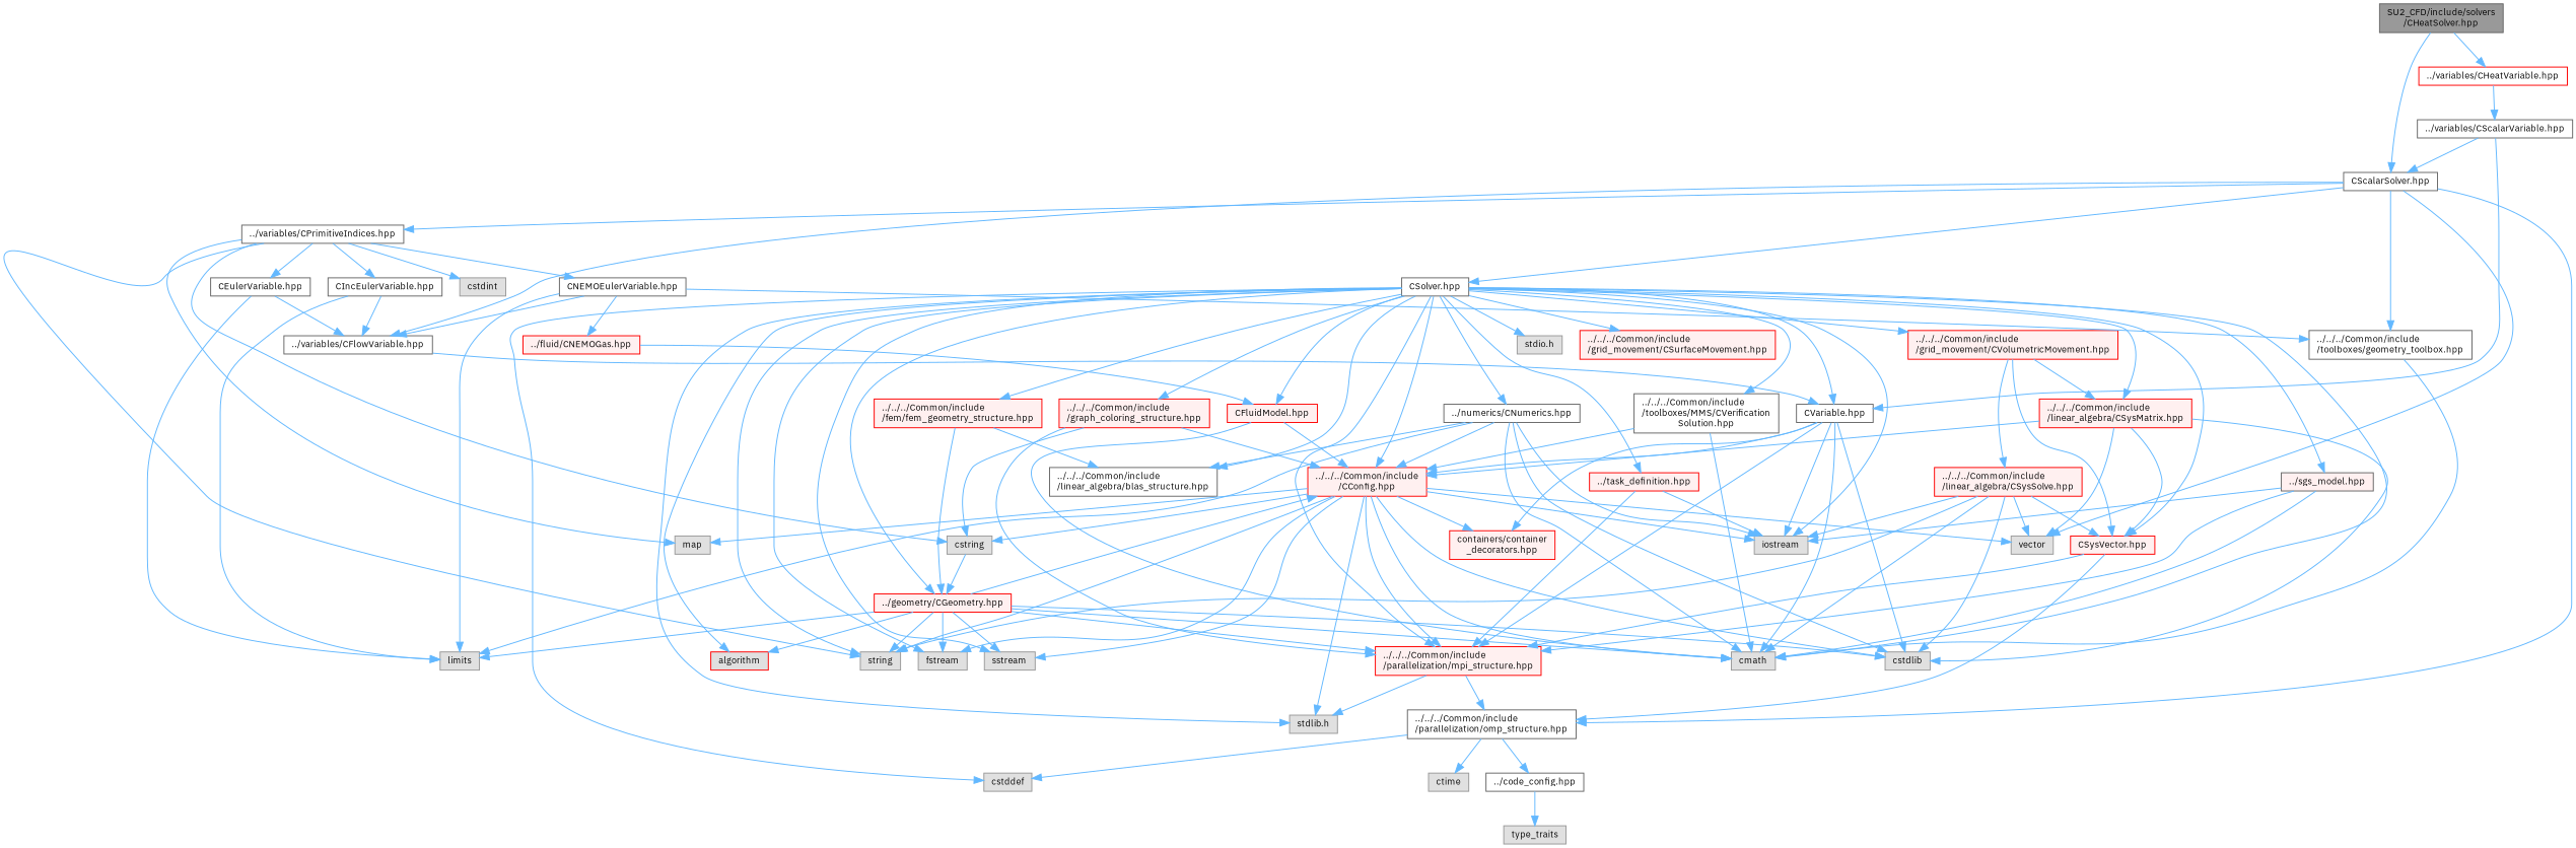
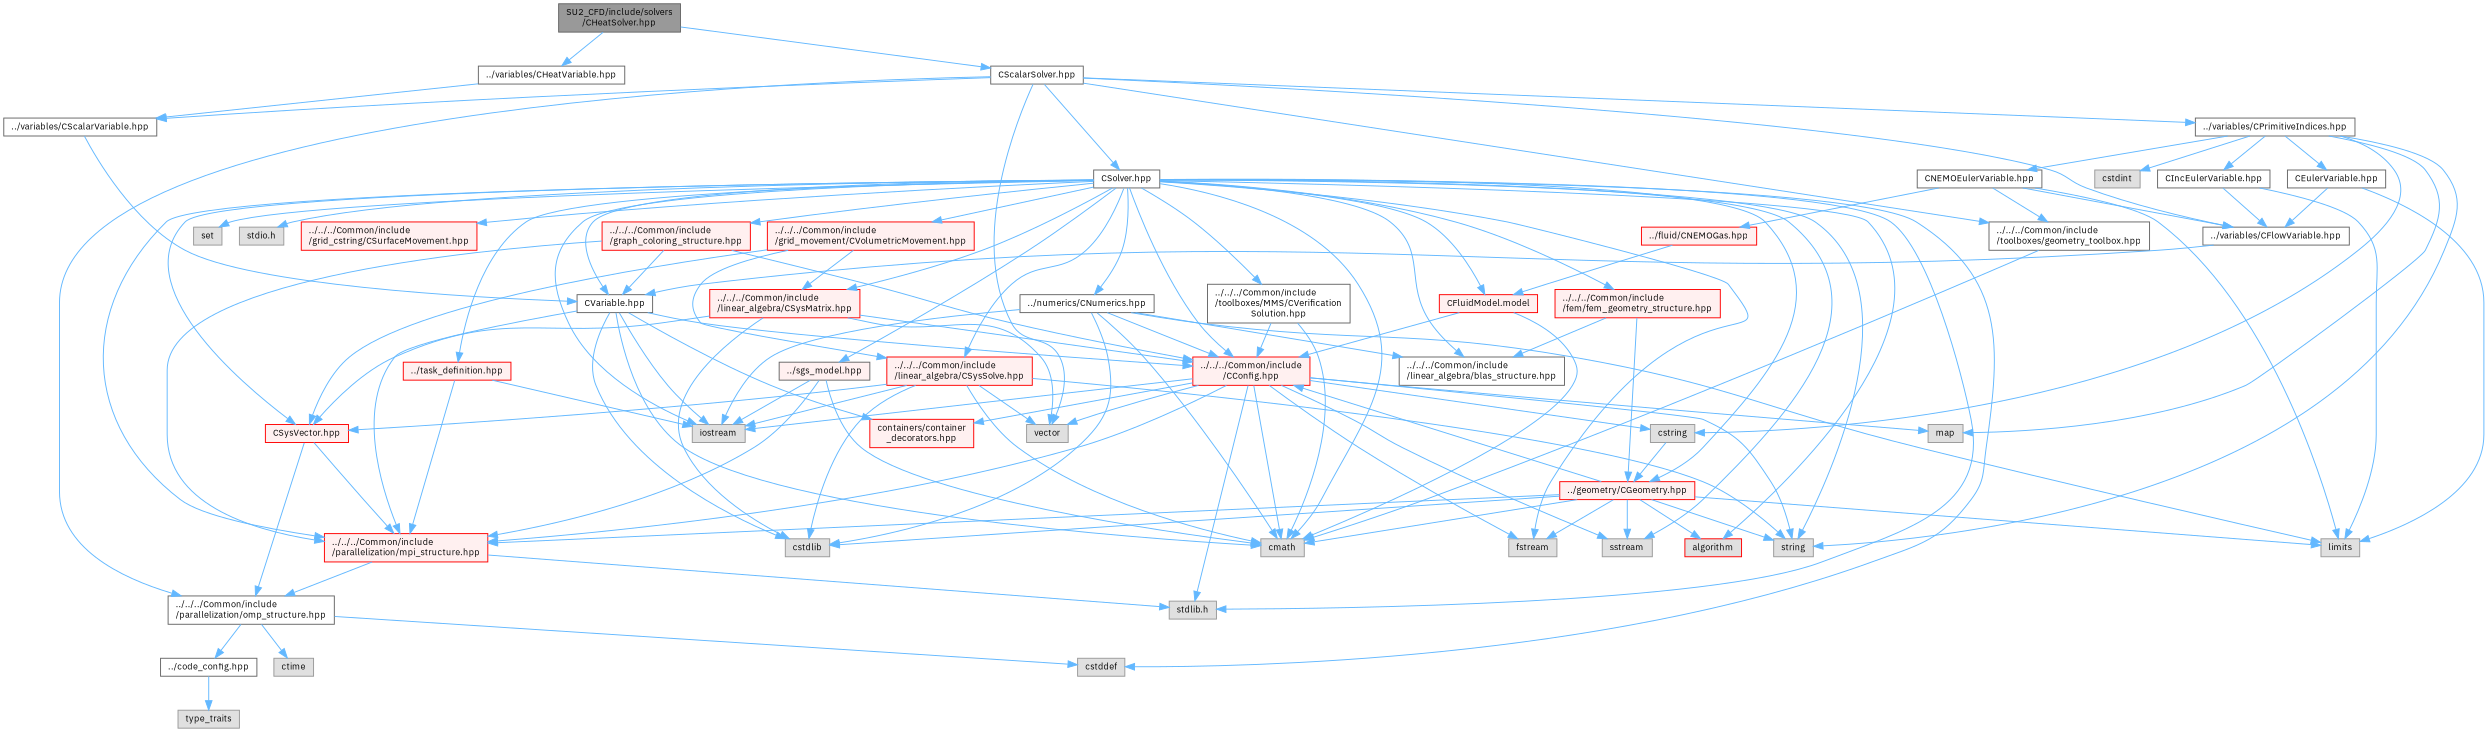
  digraph {
    fontname="IBM Plex Sans"
    node [color=grey40 fillcolor="#E0E0E0" fontname="IBM Plex Sans" fontsize=10 shape=box style=filled]
    edge [color=steelblue1 fontname="IBM Plex Sans" fontsize=10 labelfontname=Helvetica labelfontsize=10 style=solid]
    n1 [color=gray40 fillcolor=grey60 fontcolor=black height=0.2 label="SU2_CFD/include/solvers\l/CHeatSolver.hpp" width=0.4]
    n2 [fillcolor=white height=0.2 label="CScalarSolver.hpp" width=0.4]
-   n3 [color=red fillcolor=white height=0.2 label="../variables/CHeatVariable.hpp" width=0.4]
+   n3 [fillcolor=white height=0.2 label="../variables/CHeatVariable.hpp" width=0.4]
    n4 [color=grey60 height=0.2 label=vector width=0.4]
    n5 [fillcolor=white height=0.2 label="../../../Common/include\l/parallelization/omp_structure.hpp" width=0.4]
    n6 [fillcolor=white height=0.2 label="../../../Common/include\l/toolboxes/geometry_toolbox.hpp" width=0.4]
    n7 [fillcolor=white height=0.2 label="../variables/CScalarVariable.hpp" width=0.4]
    n8 [fillcolor=white height=0.2 label="../variables/CFlowVariable.hpp" width=0.4]
    n9 [fillcolor=white height=0.2 label="../variables/CPrimitiveIndices.hpp" width=0.4]
    n10 [fillcolor=white height=0.2 label="CSolver.hpp" width=0.4]
    n11 [color=grey60 height=0.2 label=cstddef width=0.4]
    n12 [fillcolor=white height=0.2 label="../code_config.hpp" width=0.4]
    n13 [color=grey60 height=0.2 label=ctime width=0.4]
    n14 [color=grey60 height=0.2 label=cmath width=0.4]
    n15 [fillcolor=white height=0.2 label="CVariable.hpp" width=0.4]
    n16 [color=grey60 height=0.2 label=string width=0.4]
    n17 [color=grey60 height=0.2 label=cstring width=0.4]
    n18 [color=grey60 height=0.2 label=map width=0.4]
    n19 [color=grey60 height=0.2 label=cstdint width=0.4]
    n20 [fillcolor=white height=0.2 label="CEulerVariable.hpp" width=0.4]
    n21 [fillcolor=white height=0.2 label="CIncEulerVariable.hpp" width=0.4]
    n22 [fillcolor=white height=0.2 label="CNEMOEulerVariable.hpp" width=0.4]
    n23 [color=red fillcolor="#FFF0F0" height=0.2 label="../../../Common/include\l/parallelization/mpi_structure.hpp" width=0.4]
    n24 [color=grey60 height=0.2 label=iostream width=0.4]
    n25 [color=red fillcolor="#FFF0F0" height=0.2 label="../../../Common/include\l/CConfig.hpp" width=0.4]
    n26 [color=grey60 height=0.2 label="stdlib.h" width=0.4]
    n27 [color=grey60 height=0.2 label=fstream width=0.4]
    n28 [color=grey60 height=0.2 label=sstream width=0.4]
-   n29 [color=red fillcolor="#FFF0F0" height=0.2 label="CFluidModel.hpp" width=0.4]
+   n29 [color=red fillcolor="#FFF0F0" height=0.2 label="CFluidModel.model" width=0.4]
    n30 [color=red height=0.2 label=algorithm width=0.4]
+   n31 [color=grey60 height=0.2 label=set width=0.4]
    n32 [color=grey60 height=0.2 label="stdio.h" width=0.4]
    n33 [color=red fillcolor="#FFF0F0" height=0.2 label="../task_definition.hpp" width=0.4]
    n34 [fillcolor=white height=0.2 label="../numerics/CNumerics.hpp" width=0.4]
    n35 [fillcolor=white height=0.2 label="../../../Common/include\l/linear_algebra/blas_structure.hpp" width=0.4]
    n36 [fillcolor="#FFF0F0" height=0.2 label="../sgs_model.hpp" width=0.4]
    n37 [color=red fillcolor="#FFF0F0" height=0.2 label="../../../Common/include\l/fem/fem_geometry_structure.hpp" width=0.4]
    n38 [color=red fillcolor="#FFF0F0" height=0.2 label="../geometry/CGeometry.hpp" width=0.4]
    n39 [color=red fillcolor="#FFF0F0" height=0.2 label="../../../Common/include\l/linear_algebra/CSysMatrix.hpp" width=0.4]
    n40 [color=red fillcolor="#FFF0F0" height=0.2 label="CSysVector.hpp" width=0.4]
    n41 [color=red fillcolor="#FFF0F0" height=0.2 label="../../../Common/include\l/linear_algebra/CSysSolve.hpp" width=0.4]
-   n42 [color=red fillcolor="#FFF0F0" height=0.2 label="../../../Common/include\l/grid_movement/CSurfaceMovement.hpp" width=0.4]
+   n42 [color=red fillcolor="#FFF0F0" height=0.2 label="../../../Common/include\l/grid_cstring/CSurfaceMovement.hpp" width=0.4]
    n43 [color=red fillcolor="#FFF0F0" height=0.2 label="../../../Common/include\l/grid_movement/CVolumetricMovement.hpp" width=0.4]
    n44 [color=red fillcolor="#FFF0F0" height=0.2 label="../../../Common/include\l/graph_coloring_structure.hpp" width=0.4]
    n45 [fillcolor=white height=0.2 label="../../../Common/include\l/toolboxes/MMS/CVerification\lSolution.hpp" width=0.4]
    n46 [color=grey60 height=0.2 label=type_traits width=0.4]
    n47 [color=grey60 height=0.2 label=cstdlib width=0.4]
    n48 [color=red fillcolor="#FFF0F0" height=0.2 label="containers/container\l_decorators.hpp" width=0.4]
    n49 [color=grey60 height=0.2 label=limits width=0.4]
    n50 [color=red fillcolor="#FFF0F0" height=0.2 label="../fluid/CNEMOGas.hpp" width=0.4]
    n1 -> n2
    n1 -> n3
    n2 -> n4
    n2 -> n5
    n2 -> n6
-   n7 -> n2
+   n2 -> n7
    n2 -> n8
    n2 -> n9
    n2 -> n10
    n3 -> n7
    n5 -> n11
    n5 -> n12
    n5 -> n13
    n6 -> n14
    n7 -> n15
    n8 -> n15
    n9 -> n16
    n9 -> n17
    n9 -> n18
    n9 -> n19
    n9 -> n20
    n9 -> n21
    n9 -> n22
    n10 -> n11
    n10 -> n14
    n10 -> n15
    n10 -> n16
    n10 -> n23
    n10 -> n24
    n10 -> n25
    n10 -> n26
    n10 -> n27
    n10 -> n28
    n10 -> n29
    n10 -> n30
+   n10 -> n31
    n10 -> n32
    n10 -> n33
    n10 -> n34
    n10 -> n35
    n10 -> n36
    n10 -> n37
    n10 -> n38
    n10 -> n39
    n10 -> n40
+   n10 -> n41
    n10 -> n42
    n10 -> n43
    n10 -> n44
    n10 -> n45
    n12 -> n46
    n15 -> n14
    n15 -> n23
    n15 -> n24
    n15 -> n25
    n15 -> n47
    n15 -> n48
    n17 -> n38
    n20 -> n8
    n20 -> n49
    n21 -> n8
    n21 -> n49
    n22 -> n6
    n22 -> n8
    n22 -> n49
    n22 -> n50
    n23 -> n5
    n23 -> n26
    n25 -> n4
    n25 -> n14
    n25 -> n16
    n25 -> n17
    n25 -> n18
    n25 -> n23
    n25 -> n24
    n25 -> n26
    n25 -> n27
    n25 -> n28
-   n25 -> n47
    n25 -> n48
    n29 -> n14
    n29 -> n25
    n33 -> n23
    n33 -> n24
    n34 -> n14
    n34 -> n24
    n34 -> n25
    n34 -> n35
    n34 -> n47
    n34 -> n49
    n36 -> n14
    n36 -> n23
    n36 -> n24
    n37 -> n35
    n37 -> n38
    n38 -> n14
    n38 -> n16
    n38 -> n23
    n38 -> n25
    n38 -> n27
    n38 -> n28
    n38 -> n30
    n38 -> n47
    n38 -> n49
    n39 -> n4
    n39 -> n25
    n39 -> n40
    n39 -> n47
    n40 -> n5
    n40 -> n23
    n41 -> n4
    n41 -> n14
    n41 -> n16
    n41 -> n24
    n41 -> n40
    n41 -> n47
    n43 -> n39
    n43 -> n40
    n43 -> n41
-   n44 -> n17
+   n44 -> n15
    n44 -> n23
    n44 -> n25
    n45 -> n14
    n45 -> n25
    n50 -> n29
  }
